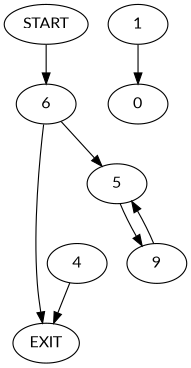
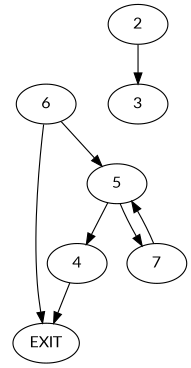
  digraph {
    fontname=Lato
    node [fontname=Lato]
    edge [fontname=Lato]
-   n1 [label=START]
    6
-   1
-   3 [label=0]
+   1 [label=2]
+   3
    n5 [label=EXIT]
    5
    4
-   7 [label=9]
-   n1 -> 6
+   7
    6 -> n5
    6 -> 5
    1 -> 3
+   5 -> 4
    5 -> 7
    4 -> n5
    7 -> 5
  }
